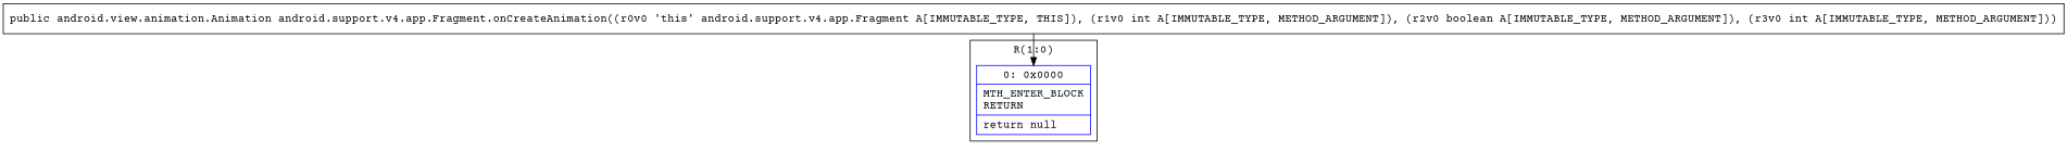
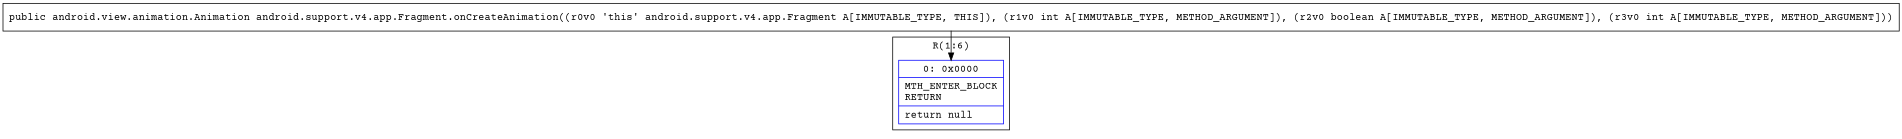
  digraph {
    fontname="Courier Prime"
    node [shape=record fontname="Courier Prime"]
    n1 [color=blue label="{0\:\ 0x0000|MTH_ENTER_BLOCK\lRETURN\l|return null\l}"]
    n2 [label="{public android.view.animation.Animation android.support.v4.app.Fragment.onCreateAnimation((r0v0 'this' android.support.v4.app.Fragment A[IMMUTABLE_TYPE, THIS]), (r1v0 int A[IMMUTABLE_TYPE, METHOD_ARGUMENT]), (r2v0 boolean A[IMMUTABLE_TYPE, METHOD_ARGUMENT]), (r3v0 int A[IMMUTABLE_TYPE, METHOD_ARGUMENT])) }"]
    subgraph cluster_1 {
-     label="R(1:0)"
+     label="R(1:6)"
      n1
    }
    n2 -> n1 [fontname="Courier Prime"]
  }
